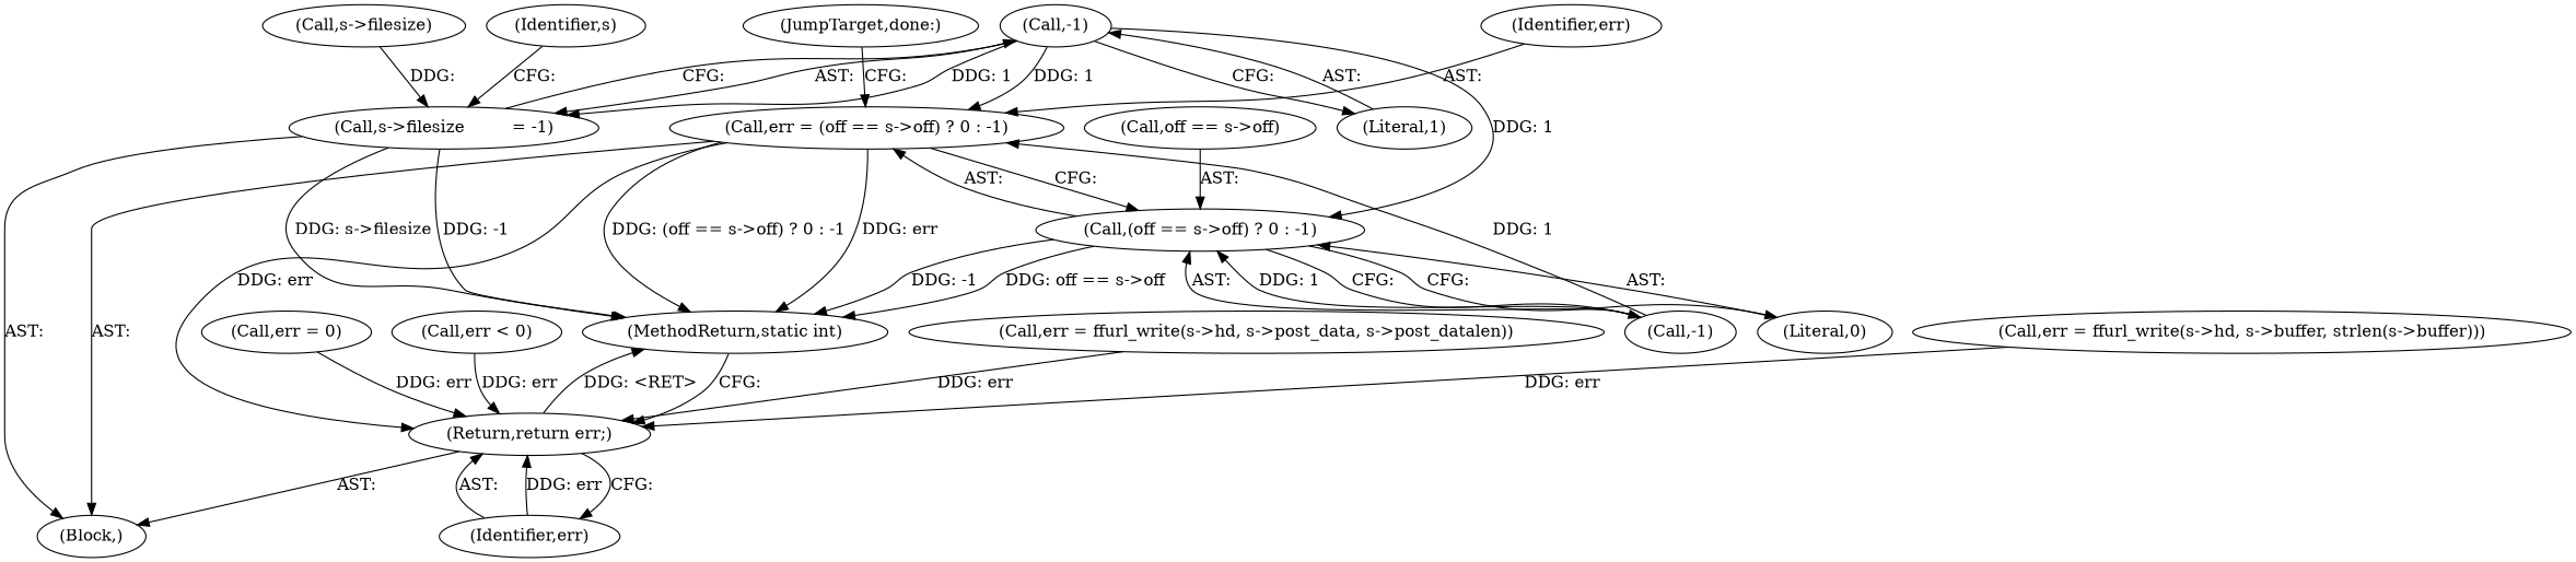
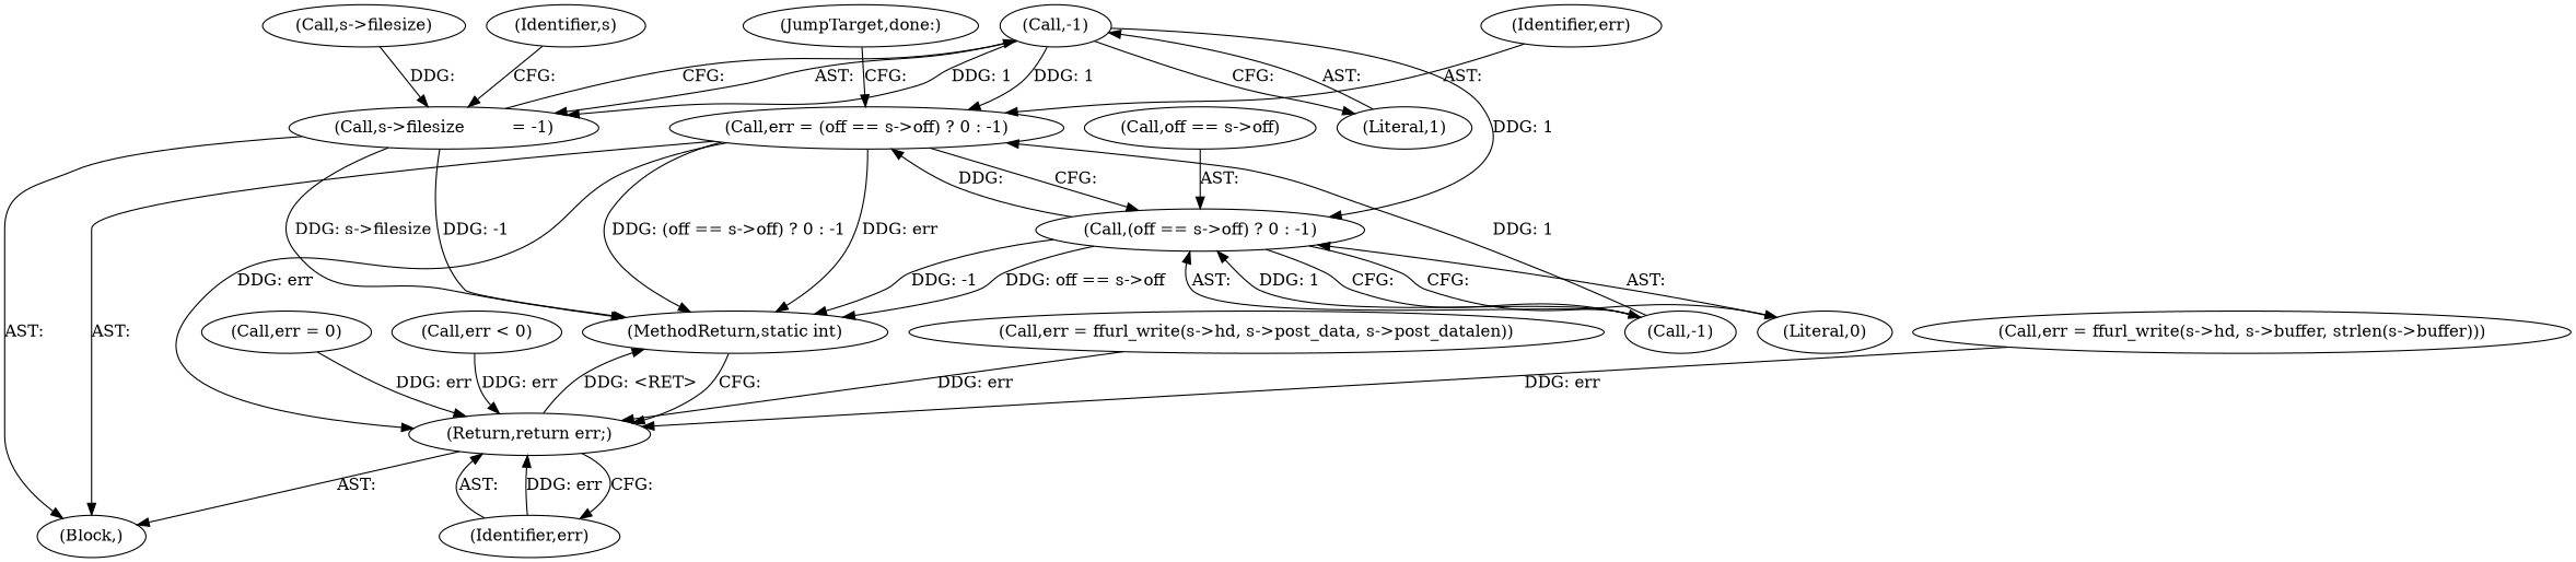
  digraph {
    n1 [label="(Call,-1)"]
    n2 [label="(Call,s->filesize         = -1)"]
    n3 [label="(Call,err = (off == s->off) ? 0 : -1)"]
    n4 [label="(Call,(off == s->off) ? 0 : -1)"]
    n5 [label="(Literal,1)"]
    n6 [label="(MethodReturn,static int)"]
    n7 [label="(Block,)"]
    n8 [label="(Return,return err;)"]
    n9 [label="(Call,-1)"]
    n10 [label="(Literal,0)"]
    n11 [label="(Identifier,err)"]
    n12 [label="(JumpTarget,done:)"]
    n13 [label="(Call,err = ffurl_write(s->hd, s->post_data, s->post_datalen))"]
    n14 [label="(Call,s->filesize)"]
    n15 [label="(Call,err = ffurl_write(s->hd, s->buffer, strlen(s->buffer)))"]
    n16 [label="(Call,err = 0)"]
    n17 [label="(Call,off == s->off)"]
    n18 [label="(Identifier,s)"]
    n19 [label="(Call,err < 0)"]
    n20 [label="(Identifier,err)"]
    n1 -> n2 [label="AST: "]
    n1 -> n2 [label="DDG: 1"]
    n1 -> n3 [label="DDG: 1"]
    n1 -> n4 [label="DDG: 1"]
    n1 -> n5 [label="CFG: "]
    n2 -> n1 [label="CFG: "]
    n2 -> n6 [label="DDG: -1"]
    n2 -> n6 [label="DDG: s->filesize"]
    n2 -> n7 [label="AST: "]
    n3 -> n4 [label="CFG: "]
    n3 -> n6 [label="DDG: (off == s->off) ? 0 : -1"]
    n3 -> n6 [label="DDG: err"]
    n3 -> n7 [label="AST: "]
    n3 -> n8 [label="DDG: err"]
-   n4 -> n3 [label="AST: "]
+   n4 -> n3 [label="DDG: "]
    n4 -> n6 [label="DDG: -1"]
    n4 -> n6 [label="DDG: off == s->off"]
    n4 -> n9 [label="CFG: "]
    n4 -> n10 [label="CFG: "]
    n5 -> n1 [label="AST: "]
    n6 -> n8 [label="CFG: "]
    n8 -> n6 [label="DDG: <RET>"]
    n8 -> n7 [label="AST: "]
    n8 -> n11 [label="CFG: "]
    n9 -> n3 [label="DDG: 1"]
    n9 -> n4 [label="AST: "]
    n9 -> n4 [label="DDG: 1"]
    n10 -> n4 [label="AST: "]
    n11 -> n8 [label="AST: "]
    n11 -> n8 [label="DDG: err"]
    n12 -> n3 [label="CFG: "]
    n13 -> n8 [label="DDG: err"]
    n14 -> n2 [label="DDG: "]
    n15 -> n8 [label="DDG: err"]
    n16 -> n8 [label="DDG: err"]
    n17 -> n4 [label="AST: "]
    n18 -> n2 [label="CFG: "]
    n19 -> n8 [label="DDG: err"]
    n20 -> n3 [label="AST: "]
  }
